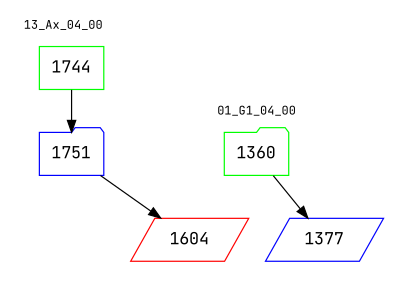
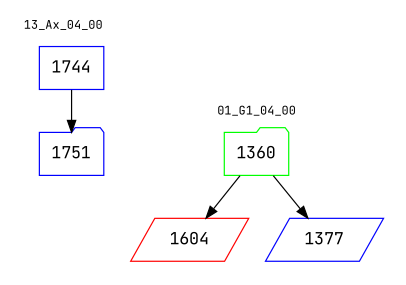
  digraph {
    fontname="JetBrains Mono"
    node [color=green fontname="JetBrains Mono" shape=folder]
    edge [color=black fontname="JetBrains Mono"]
-   n1 [label=1744 shape=box]
+   n1 [color=blue label=1744 shape=box]
    n2 [color=blue label=1751]
    n3 [label=1360]
    n4 [color=blue label=1377 shape=parallelogram]
    n5 [color=red label=1604 shape=parallelogram]
    subgraph cluster_1 {
      color=white
      fontsize=10
      label="13_Ax_04_00"
      n1
      n2
    }
    subgraph cluster_2 {
      color=white
      fontsize=10
      label="01_G1_04_00"
      n3
      n4
      n5
    }
    n1 -> n2
    n3 -> n4
-   n2 -> n5
+   n3 -> n5
  }
